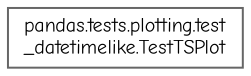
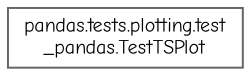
  digraph {
    rankdir=LR
    fontname="Comic Neue"
-   n1 [color=grey40 fillcolor=white fontname="Comic Neue" fontsize=10 height=0.2 label="pandas.tests.plotting.test\l_datetimelike.TestTSPlot" shape=box style=filled width=0.4]
+   n1 [color=grey40 fillcolor=white fontname="Comic Neue" fontsize=10 height=0.2 label="pandas.tests.plotting.test\l_pandas.TestTSPlot" shape=box style=filled width=0.4]
  }
